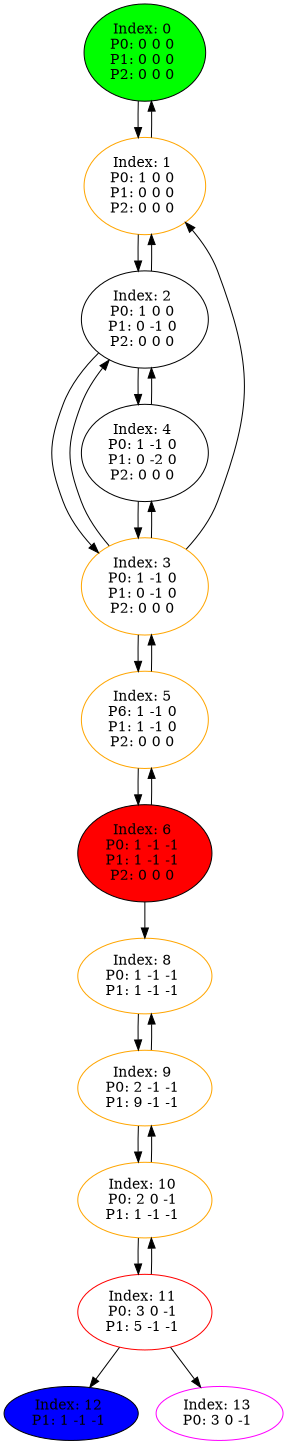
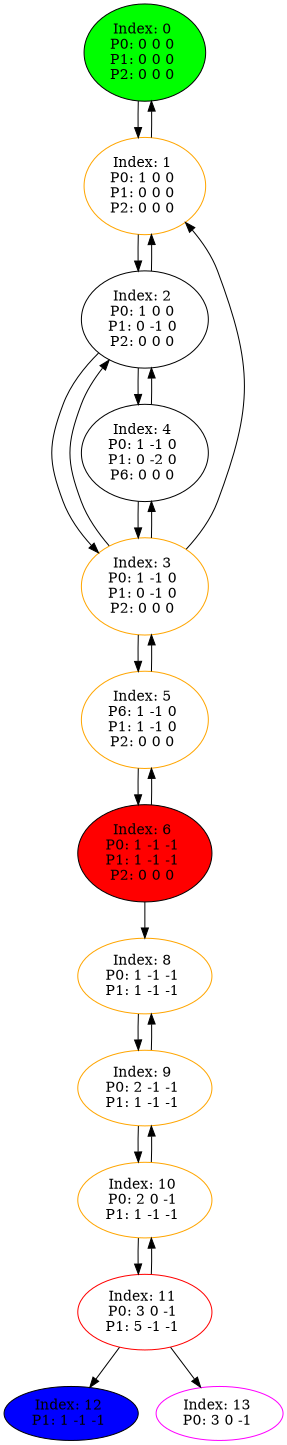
  digraph {
    color=black
    node [color=orange]
    n1 [fillcolor=green label="Index: 0 \nP0: 0 0 0 \nP1: 0 0 0 \nP2: 0 0 0 \n" style=filled color=""]
    n2 [label="Index: 1 \nP0: 1 0 0 \nP1: 0 0 0 \nP2: 0 0 0 \n"]
    n3 [label="Index: 2 \nP0: 1 0 0 \nP1: 0 -1 0 \nP2: 0 0 0 \n" color=""]
    n4 [label="Index: 3 \nP0: 1 -1 0 \nP1: 0 -1 0 \nP2: 0 0 0 \n"]
-   n5 [label="Index: 4 \nP0: 1 -1 0 \nP1: 0 -2 0 \nP2: 0 0 0 \n" color=""]
+   n5 [label="Index: 4 \nP0: 1 -1 0 \nP1: 0 -2 0 \nP6: 0 0 0 \n" color=""]
    n6 [label="Index: 5 \nP6: 1 -1 0 \nP1: 1 -1 0 \nP2: 0 0 0 \n"]
    n7 [fillcolor=red label="Index: 6 \nP0: 1 -1 -1 \nP1: 1 -1 -1 \nP2: 0 0 0 \n" style=filled color=""]
    n8 [label="Index: 8 \nP0: 1 -1 -1 \nP1: 1 -1 -1 \n"]
-   n9 [label="Index: 9 \nP0: 2 -1 -1 \nP1: 9 -1 -1 \n"]
+   n9 [label="Index: 9 \nP0: 2 -1 -1 \nP1: 1 -1 -1 \n"]
    n10 [label="Index: 10 \nP0: 2 0 -1 \nP1: 1 -1 -1 \n"]
    n11 [color=red label="Index: 11 \nP0: 3 0 -1 \nP1: 5 -1 -1 \n"]
    n12 [fillcolor=blue label="Index: 12 \nP1: 1 -1 -1 \n" style=filled color=""]
    n13 [color=fuchsia label="Index: 13 \nP0: 3 0 -1 \n"]
    n1 -> n2
    n2 -> n1
    n2 -> n3
    n3 -> n2
    n3 -> n4
    n3 -> n5
    n4 -> n2
    n4 -> n3
    n4 -> n5
    n4 -> n6
    n5 -> n3
    n5 -> n4
    n6 -> n4
    n6 -> n7
    n7 -> n6
    n7 -> n8
    n8 -> n9
    n9 -> n8
    n9 -> n10
    n10 -> n9
    n10 -> n11
    n11 -> n10
    n11 -> n12
    n11 -> n13
  }
